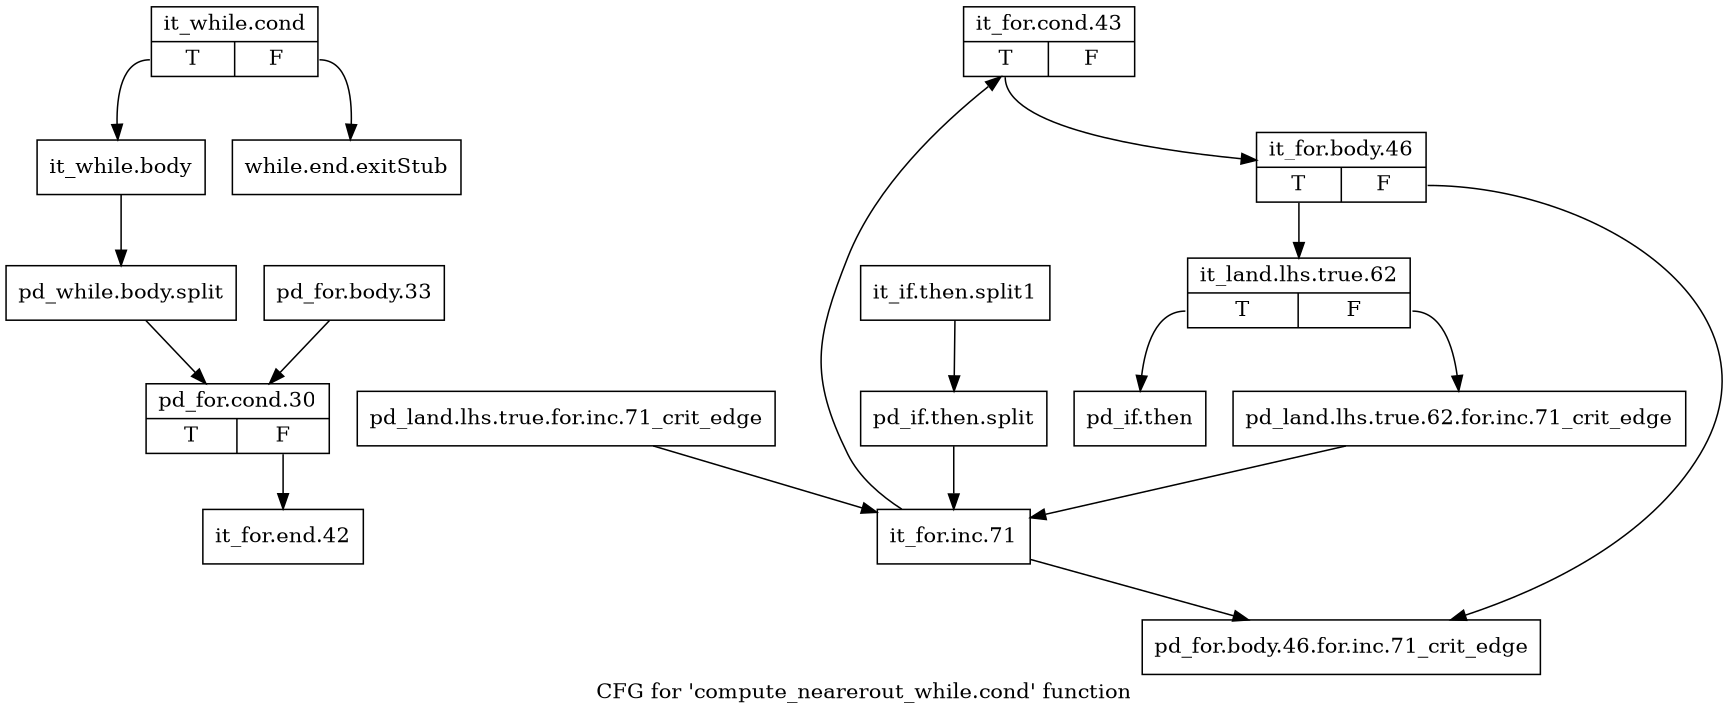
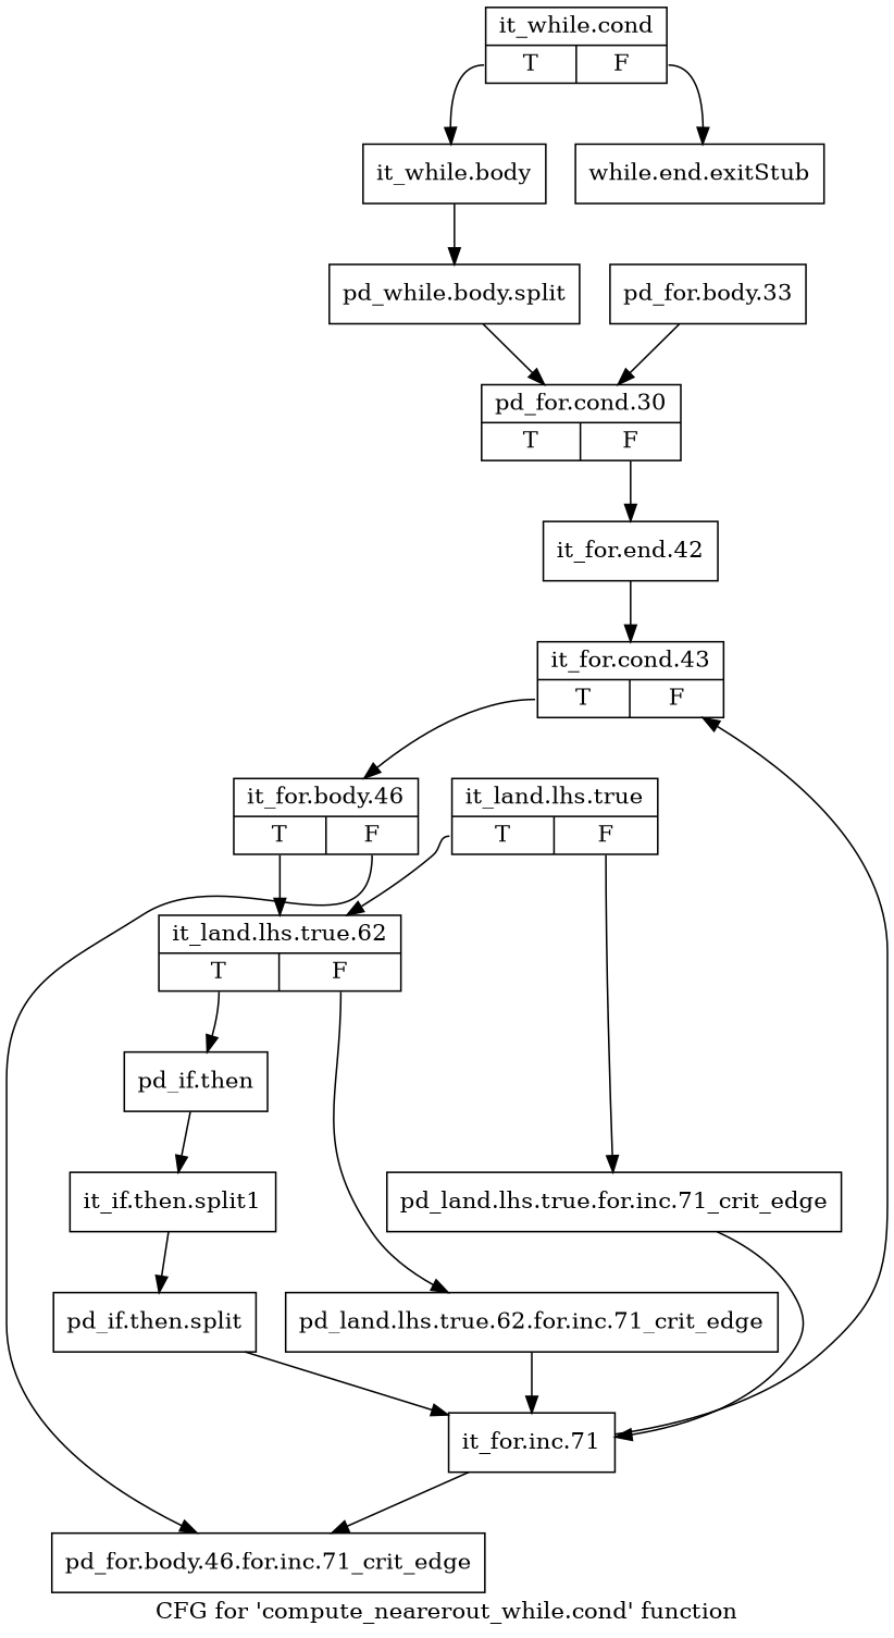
  digraph {
    label="CFG for 'compute_nearerout_while.cond' function"
    node [shape=record]
    n1 [label="{it_while.cond|{<s0>T|<s1>F}}"]
    n2 [label="{while.end.exitStub}"]
    n3 [label="{it_while.body}"]
    n4 [label="{pd_while.body.split}"]
    n5 [label="{pd_for.cond.30|{<s0>T|<s1>F}}"]
    n6 [label="{it_for.end.42}"]
    n7 [label="{pd_for.body.33}"]
    n8 [label="{it_for.cond.43|{<s0>T|<s1>F}}"]
    n9 [label="{it_for.body.46|{<s0>T|<s1>F}}"]
    n10 [label="{pd_for.body.46.for.inc.71_crit_edge}"]
    n11 [label="{it_land.lhs.true.62|{<s0>T|<s1>F}}"]
+   n12 [label="{it_land.lhs.true|{<s0>T|<s1>F}}"]
    n13 [label="{pd_land.lhs.true.for.inc.71_crit_edge}"]
    n14 [label="{pd_if.then}"]
    n15 [label="{pd_land.lhs.true.62.for.inc.71_crit_edge}"]
    n16 [label="{it_for.inc.71}"]
    n17 [label="{it_if.then.split1}"]
    n18 [label="{pd_if.then.split}"]
    n1 -> n2 [tailport=s1]
    n1 -> n3 [tailport=s0]
    n3 -> n4
    n4 -> n5
    n5 -> n6 [tailport=s1]
+   n6 -> n8
    n7 -> n5
    n8 -> n9 [tailport=s0]
    n9 -> n10 [tailport=s1]
    n9 -> n11 [tailport=s0]
    n11 -> n14 [tailport=s0]
    n11 -> n15 [tailport=s1]
+   n12 -> n11 [tailport=s0]
+   n12 -> n13 [tailport=s1]
    n13 -> n16
+   n14 -> n17
    n15 -> n16
    n16 -> n8
    n16 -> n10
    n17 -> n18
    n18 -> n16
  }
